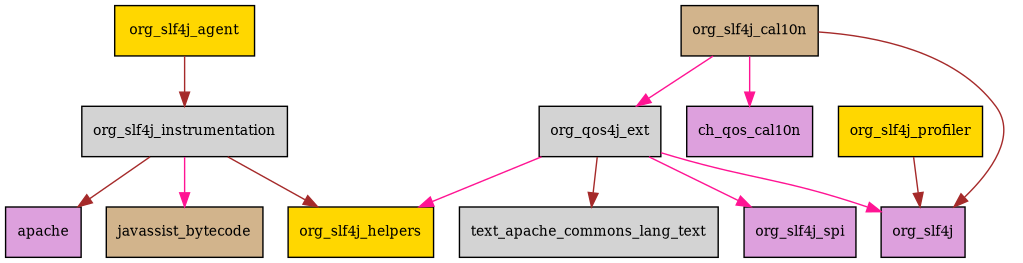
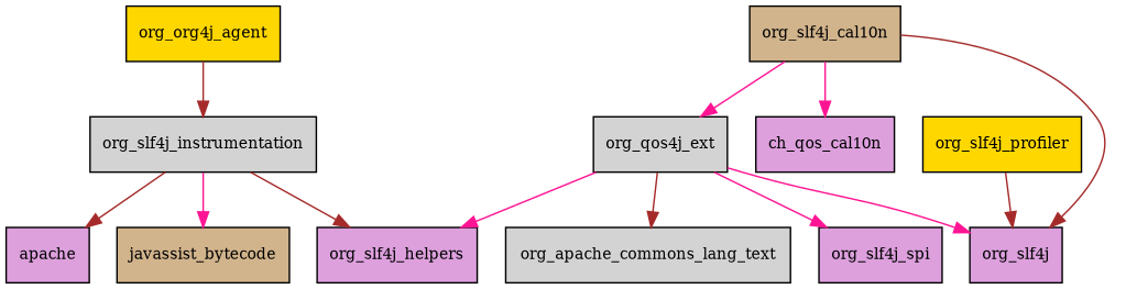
  digraph {
    node [fillcolor=plum fontsize=10.0 shape=box style=filled]
    edge [color=brown]
-   org_slf4j_agent [fillcolor=gold]
+   org_slf4j_agent [fillcolor=gold label=org_org4j_agent]
    org_slf4j_instrumentation [fillcolor=lightgrey]
-   org_slf4j_helpers [fillcolor=gold]
+   org_slf4j_helpers
    n4 [label=apache]
    javassist_bytecode [fillcolor=tan]
    org_slf4j_cal10n [fillcolor=tan]
    ch_qos_cal10n
    org_slf4j
    n9 [fillcolor=lightgrey label=org_qos4j_ext]
    org_slf4j_spi
-   org_apache_commons_lang_text [fillcolor=lightgrey label=text_apache_commons_lang_text]
+   org_apache_commons_lang_text [fillcolor=lightgrey]
    org_slf4j_profiler [fillcolor=gold]
    org_slf4j_agent -> org_slf4j_instrumentation
    org_slf4j_instrumentation -> org_slf4j_helpers
    org_slf4j_instrumentation -> n4
    org_slf4j_instrumentation -> javassist_bytecode [color=deeppink]
    org_slf4j_cal10n -> ch_qos_cal10n [color=deeppink]
    org_slf4j_cal10n -> org_slf4j
    org_slf4j_cal10n -> n9 [color=deeppink]
    n9 -> org_slf4j_helpers [color=deeppink]
    n9 -> org_slf4j [color=deeppink]
    n9 -> org_slf4j_spi [color=deeppink]
    n9 -> org_apache_commons_lang_text
    org_slf4j_profiler -> org_slf4j
  }
